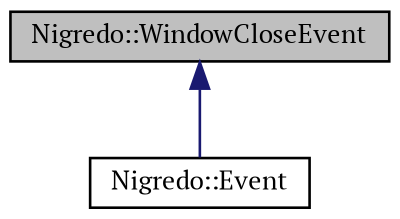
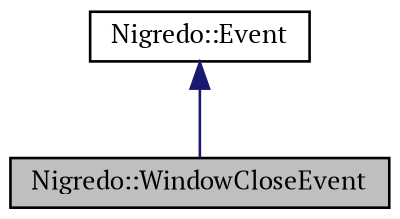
  digraph {
    fontname="PT Serif"
    node [color=black fontname="PT Serif" fontsize=10 shape=record style=filled]
    n1 [fillcolor=grey75 fontcolor=black height=0.2 label="Nigredo::WindowCloseEvent" width=0.4]
    n2 [fillcolor=white height=0.2 label="Nigredo::Event" width=0.4]
-   n1 -> n2 [color=midnightblue dir=back fontname="PT Serif" fontsize=10 labelfontname=Helvetica labelfontsize=10 style=solid]
+   n2 -> n1 [color=midnightblue dir=back fontname="PT Serif" fontsize=10 labelfontname=Helvetica labelfontsize=10 style=solid]
  }
